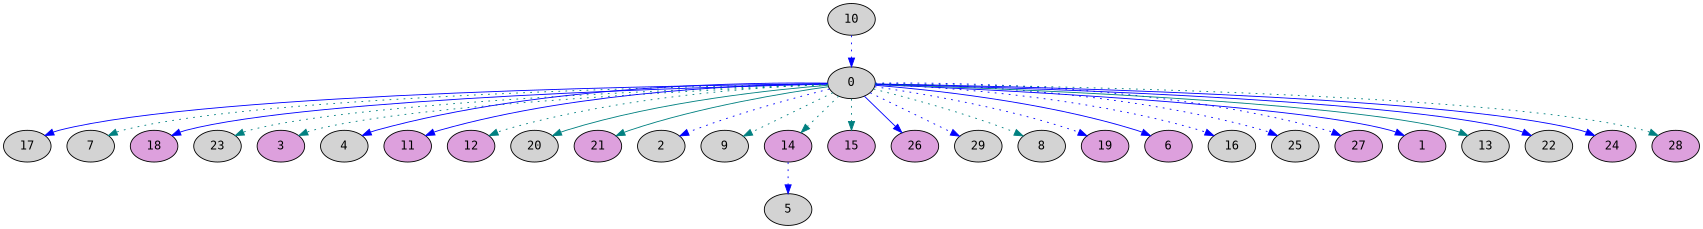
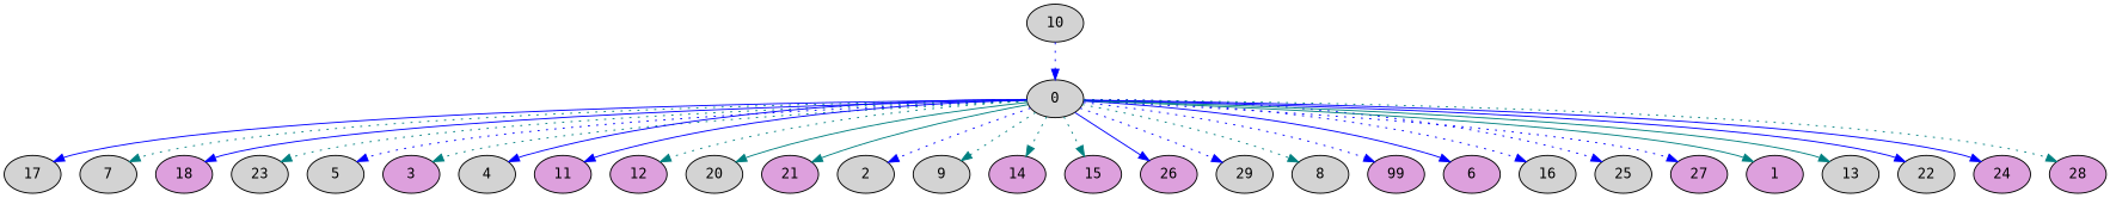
  digraph {
    "Duplicate states"=0
    GraphType=Fork
    "Max states in OPEN"=0
    Modes="120000ms; topo-ordered tasks, ; Pruning: task equivalence, fixed order ready list, ; F-value: ; Optimisation: best schedule length (SL) optimisation on equal, "
    NumberOfTasks=30
    "Pruned using list schedule length"=14043964
    "States removed from OPEN"=0
    TargetSystem="Homogeneous-2"
    "Time to schedule (ms)"=9543
    "Total idle time"=49
    "Total schedule length"=910
    "Total sequential time"=1770
    "Total states created"=39927563
    fontname="DejaVu Sans Mono"
    node [Processor=0 Weight=70 fillcolor=lightgrey fontname="DejaVu Sans Mono" style=filled]
    edge [Weight=4 color=blue fontname="DejaVu Sans Mono" style=dotted]
    0 ["Finish time"=47 "Start time"=0 Weight=47]
    17 ["Finish time"=759 Processor=1 "Start time"=643 Weight=116]
    7 ["Finish time"=606 "Start time"=501 Weight=105]
    18 ["Finish time"=222 "Start time"=117 Weight=105 fillcolor=plum]
    23 ["Finish time"=387 Processor=1 "Start time"=282 Weight=105]
    5 ["Finish time"=781 "Start time"=699 Weight=82]
    3 ["Finish time"=829 Processor=1 "Start time"=759 fillcolor=plum]
    4 ["Finish time"=119 Processor=1 "Start time"=49]
    11 ["Finish time"=282 Processor=1 "Start time"=212 fillcolor=plum]
    12 ["Finish time"=212 Processor=1 "Start time"=142 fillcolor=plum]
    20 ["Finish time"=527 Processor=1 "Start time"=457]
    21 ["Finish time"=457 Processor=1 "Start time"=387 fillcolor=plum]
    2 ["Finish time"=887 Processor=1 "Start time"=829 Weight=58]
    9 ["Finish time"=280 "Start time"=222 Weight=58]
    14 ["Finish time"=585 Processor=1 "Start time"=527 Weight=58 fillcolor=plum]
    15 ["Finish time"=338 "Start time"=280 Weight=58 fillcolor=plum]
    26 ["Finish time"=643 Processor=1 "Start time"=585 Weight=58 fillcolor=plum]
    29 ["Finish time"=396 "Start time"=338 Weight=58]
    8 ["Finish time"=466 "Start time"=419 Weight=47]
-   19 ["Finish time"=94 "Start time"=47 Weight=47 fillcolor=plum]
+   19 ["Finish time"=94 "Start time"=47 Weight=47 fillcolor=plum label=99]
    6 ["Finish time"=501 "Start time"=466 Weight=35 fillcolor=plum]
    16 ["Finish time"=874 "Start time"=839 Weight=35]
    25 ["Finish time"=909 "Start time"=874 Weight=35]
    27 ["Finish time"=816 "Start time"=781 Weight=35 fillcolor=plum]
    1 ["Finish time"=910 Processor=1 "Start time"=887 Weight=23 fillcolor=plum]
    13 ["Finish time"=142 Processor=1 "Start time"=119 Weight=23]
    22 ["Finish time"=419 "Start time"=396 Weight=23]
    24 ["Finish time"=839 "Start time"=816 Weight=23 fillcolor=plum]
    28 ["Finish time"=117 "Start time"=94 Weight=23 fillcolor=plum]
    10 ["Finish time"=699 "Start time"=606 Weight=93]
    0 -> 17 [Weight=9 style=solid]
    0 -> 7 [Weight=8 color=teal]
    0 -> 18 [style=solid]
    0 -> 23 [Weight=5 color=teal]
-   14 -> 5 [Weight=8]
+   0 -> 5 [Weight=8]
    0 -> 3 [Weight=9 color=teal]
    0 -> 4 [Weight=2 style=solid]
    0 -> 11 [style=solid]
    0 -> 12 [Weight=3 color=teal]
    0 -> 20 [Weight=7 color=teal style=solid]
    0 -> 21 [Weight=5 color=teal style=solid]
    0 -> 2 [Weight=9]
    0 -> 9 [color=teal]
    0 -> 14 [Weight=7 color=teal]
    0 -> 15 [color=teal]
    0 -> 26 [Weight=7 style=solid]
    0 -> 29
    0 -> 8 [Weight=7 color=teal]
    0 -> 19 [Weight=2]
    0 -> 6 [Weight=7 style=solid]
    0 -> 16 [Weight=9]
    0 -> 25 [Weight=10]
    0 -> 27 [Weight=8]
-   0 -> 1 [Weight=10 style=solid]
+   0 -> 1 [Weight=10 color=teal style=solid]
    0 -> 13 [Weight=2 color=teal style=solid]
    0 -> 22 [style=solid]
    0 -> 24 [Weight=8 style=solid]
    0 -> 28 [Weight=3 color=teal]
    10 -> 0 [Weight=8]
  }
